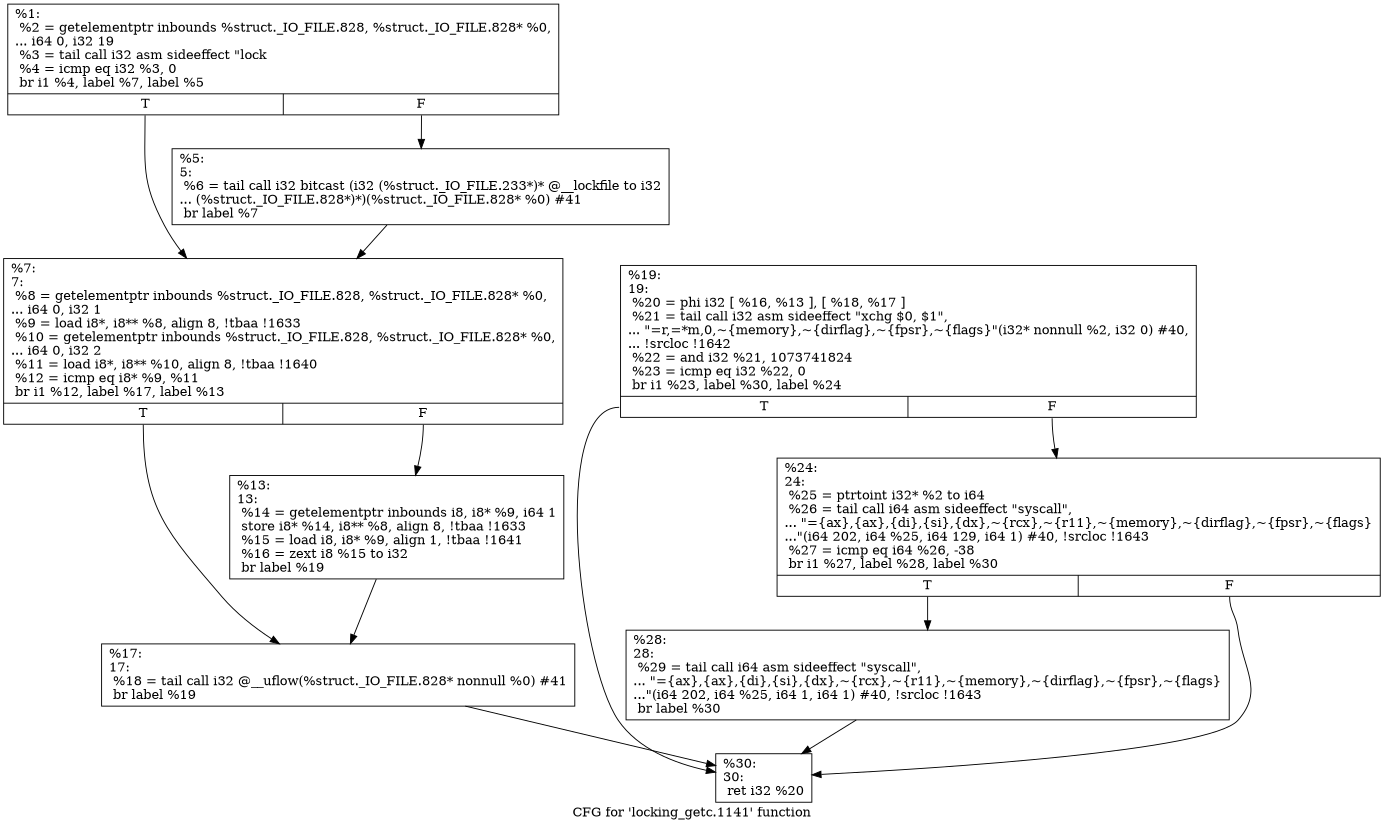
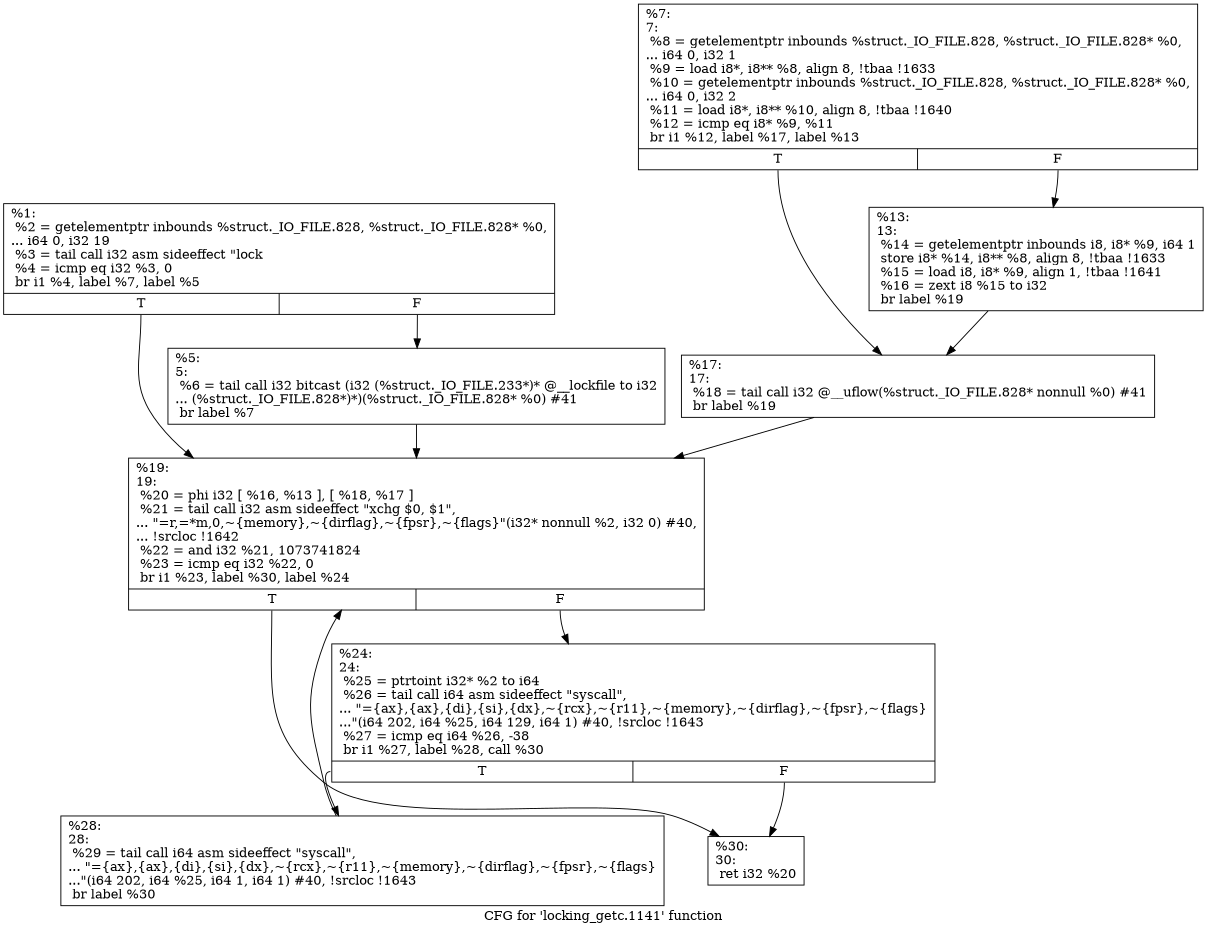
  digraph {
    label="CFG for 'locking_getc.1141' function"
    node [shape=record]
    n1 [label="{%1:\l  %2 = getelementptr inbounds %struct._IO_FILE.828, %struct._IO_FILE.828* %0,\l... i64 0, i32 19\l  %3 = tail call i32 asm sideeffect \"lock \l  %4 = icmp eq i32 %3, 0\l  br i1 %4, label %7, label %5\l|{<s0>T|<s1>F}}"]
    n2 [label="{%7:\l7:                                                \l  %8 = getelementptr inbounds %struct._IO_FILE.828, %struct._IO_FILE.828* %0,\l... i64 0, i32 1\l  %9 = load i8*, i8** %8, align 8, !tbaa !1633\l  %10 = getelementptr inbounds %struct._IO_FILE.828, %struct._IO_FILE.828* %0,\l... i64 0, i32 2\l  %11 = load i8*, i8** %10, align 8, !tbaa !1640\l  %12 = icmp eq i8* %9, %11\l  br i1 %12, label %17, label %13\l|{<s0>T|<s1>F}}"]
    n3 [label="{%5:\l5:                                                \l  %6 = tail call i32 bitcast (i32 (%struct._IO_FILE.233*)* @__lockfile to i32\l... (%struct._IO_FILE.828*)*)(%struct._IO_FILE.828* %0) #41\l  br label %7\l}"]
    n4 [label="{%17:\l17:                                               \l  %18 = tail call i32 @__uflow(%struct._IO_FILE.828* nonnull %0) #41\l  br label %19\l}"]
    n5 [label="{%13:\l13:                                               \l  %14 = getelementptr inbounds i8, i8* %9, i64 1\l  store i8* %14, i8** %8, align 8, !tbaa !1633\l  %15 = load i8, i8* %9, align 1, !tbaa !1641\l  %16 = zext i8 %15 to i32\l  br label %19\l}"]
    n6 [label="{%19:\l19:                                               \l  %20 = phi i32 [ %16, %13 ], [ %18, %17 ]\l  %21 = tail call i32 asm sideeffect \"xchg $0, $1\",\l... \"=r,=*m,0,~\{memory\},~\{dirflag\},~\{fpsr\},~\{flags\}\"(i32* nonnull %2, i32 0) #40,\l... !srcloc !1642\l  %22 = and i32 %21, 1073741824\l  %23 = icmp eq i32 %22, 0\l  br i1 %23, label %30, label %24\l|{<s0>T|<s1>F}}"]
    n7 [label="{%30:\l30:                                               \l  ret i32 %20\l}"]
-   n8 [label="{%24:\l24:                                               \l  %25 = ptrtoint i32* %2 to i64\l  %26 = tail call i64 asm sideeffect \"syscall\",\l... \"=\{ax\},\{ax\},\{di\},\{si\},\{dx\},~\{rcx\},~\{r11\},~\{memory\},~\{dirflag\},~\{fpsr\},~\{flags\}\l...\"(i64 202, i64 %25, i64 129, i64 1) #40, !srcloc !1643\l  %27 = icmp eq i64 %26, -38\l  br i1 %27, label %28, label %30\l|{<s0>T|<s1>F}}"]
+   n8 [label="{%24:\l24:                                               \l  %25 = ptrtoint i32* %2 to i64\l  %26 = tail call i64 asm sideeffect \"syscall\",\l... \"=\{ax\},\{ax\},\{di\},\{si\},\{dx\},~\{rcx\},~\{r11\},~\{memory\},~\{dirflag\},~\{fpsr\},~\{flags\}\l...\"(i64 202, i64 %25, i64 129, i64 1) #40, !srcloc !1643\l  %27 = icmp eq i64 %26, -38\l  br i1 %27, label %28, call %30\l|{<s0>T|<s1>F}}"]
    n9 [label="{%28:\l28:                                               \l  %29 = tail call i64 asm sideeffect \"syscall\",\l... \"=\{ax\},\{ax\},\{di\},\{si\},\{dx\},~\{rcx\},~\{r11\},~\{memory\},~\{dirflag\},~\{fpsr\},~\{flags\}\l...\"(i64 202, i64 %25, i64 1, i64 1) #40, !srcloc !1643\l  br label %30\l}"]
-   n1 -> n2 [tailport=s0]
+   n1 -> n6 [tailport=s0]
    n1 -> n3 [tailport=s1]
    n2 -> n4 [tailport=s0]
    n2 -> n5 [tailport=s1]
-   n3 -> n2
-   n4 -> n7
+   n3 -> n6
+   n4 -> n6
    n5 -> n4
    n6 -> n7 [tailport=s0]
    n6 -> n8 [tailport=s1]
    n8 -> n7 [tailport=s1]
    n8 -> n9 [tailport=s0]
-   n9 -> n7
+   n9 -> n6
  }
